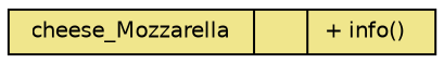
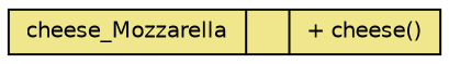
  digraph {
    rankdir=LR
-   n1 [color=black fillcolor=khaki fontcolor=black fontname=Helvetica fontsize=10 height=0.2 label="{cheese_Mozzarella\n||+ info()\l}" shape=record style=filled width=0.4]
+   n1 [color=black fillcolor=khaki fontcolor=black fontname=Helvetica fontsize=10 height=0.2 label="{cheese_Mozzarella\n||+ cheese()\l}" shape=record style=filled width=0.4]
  }
